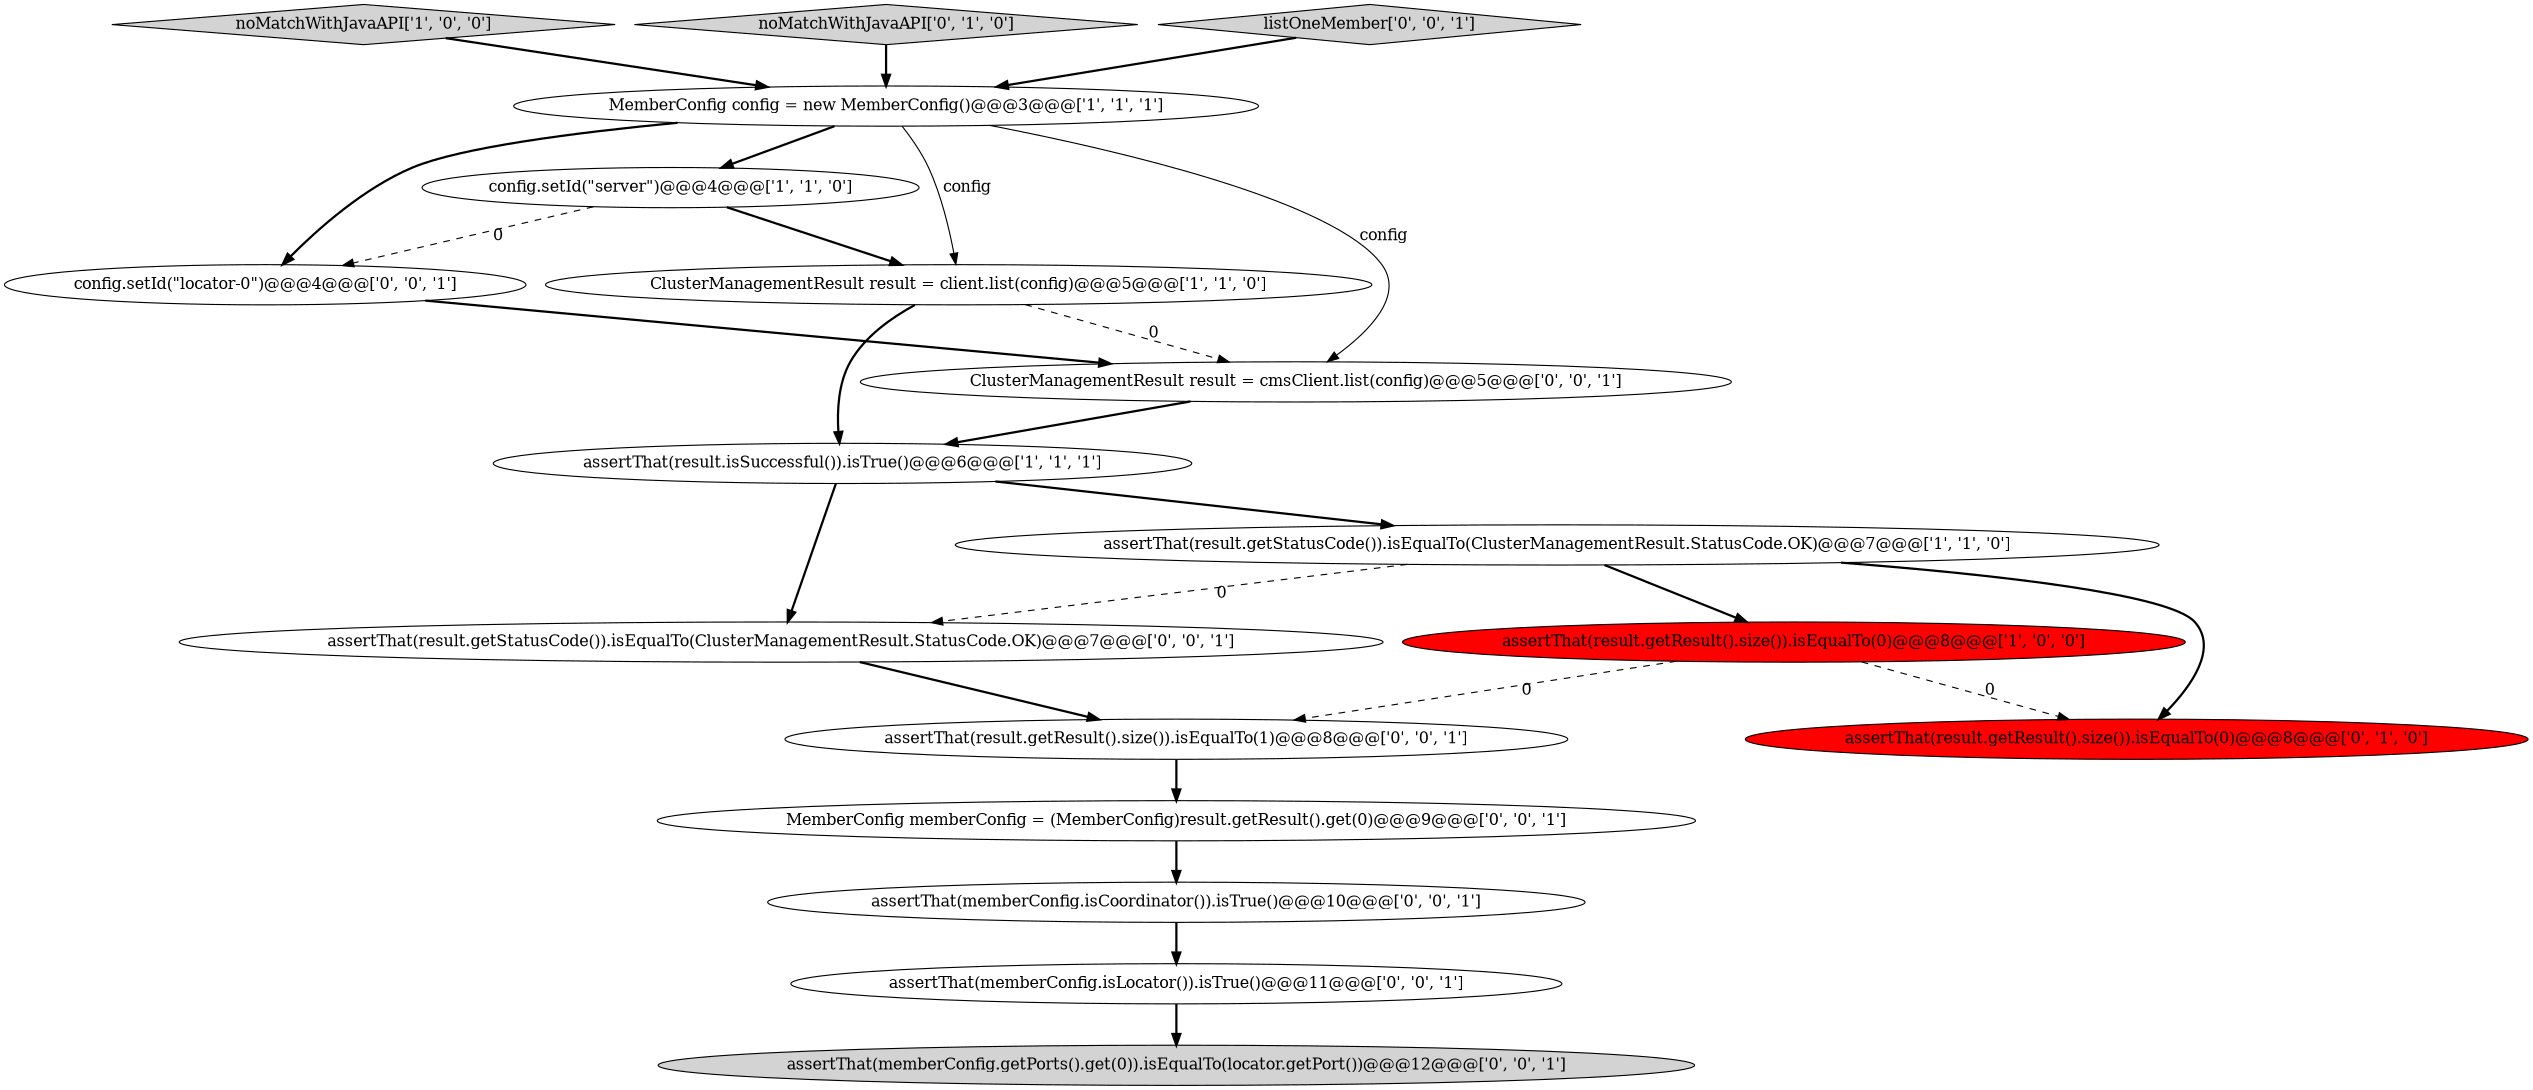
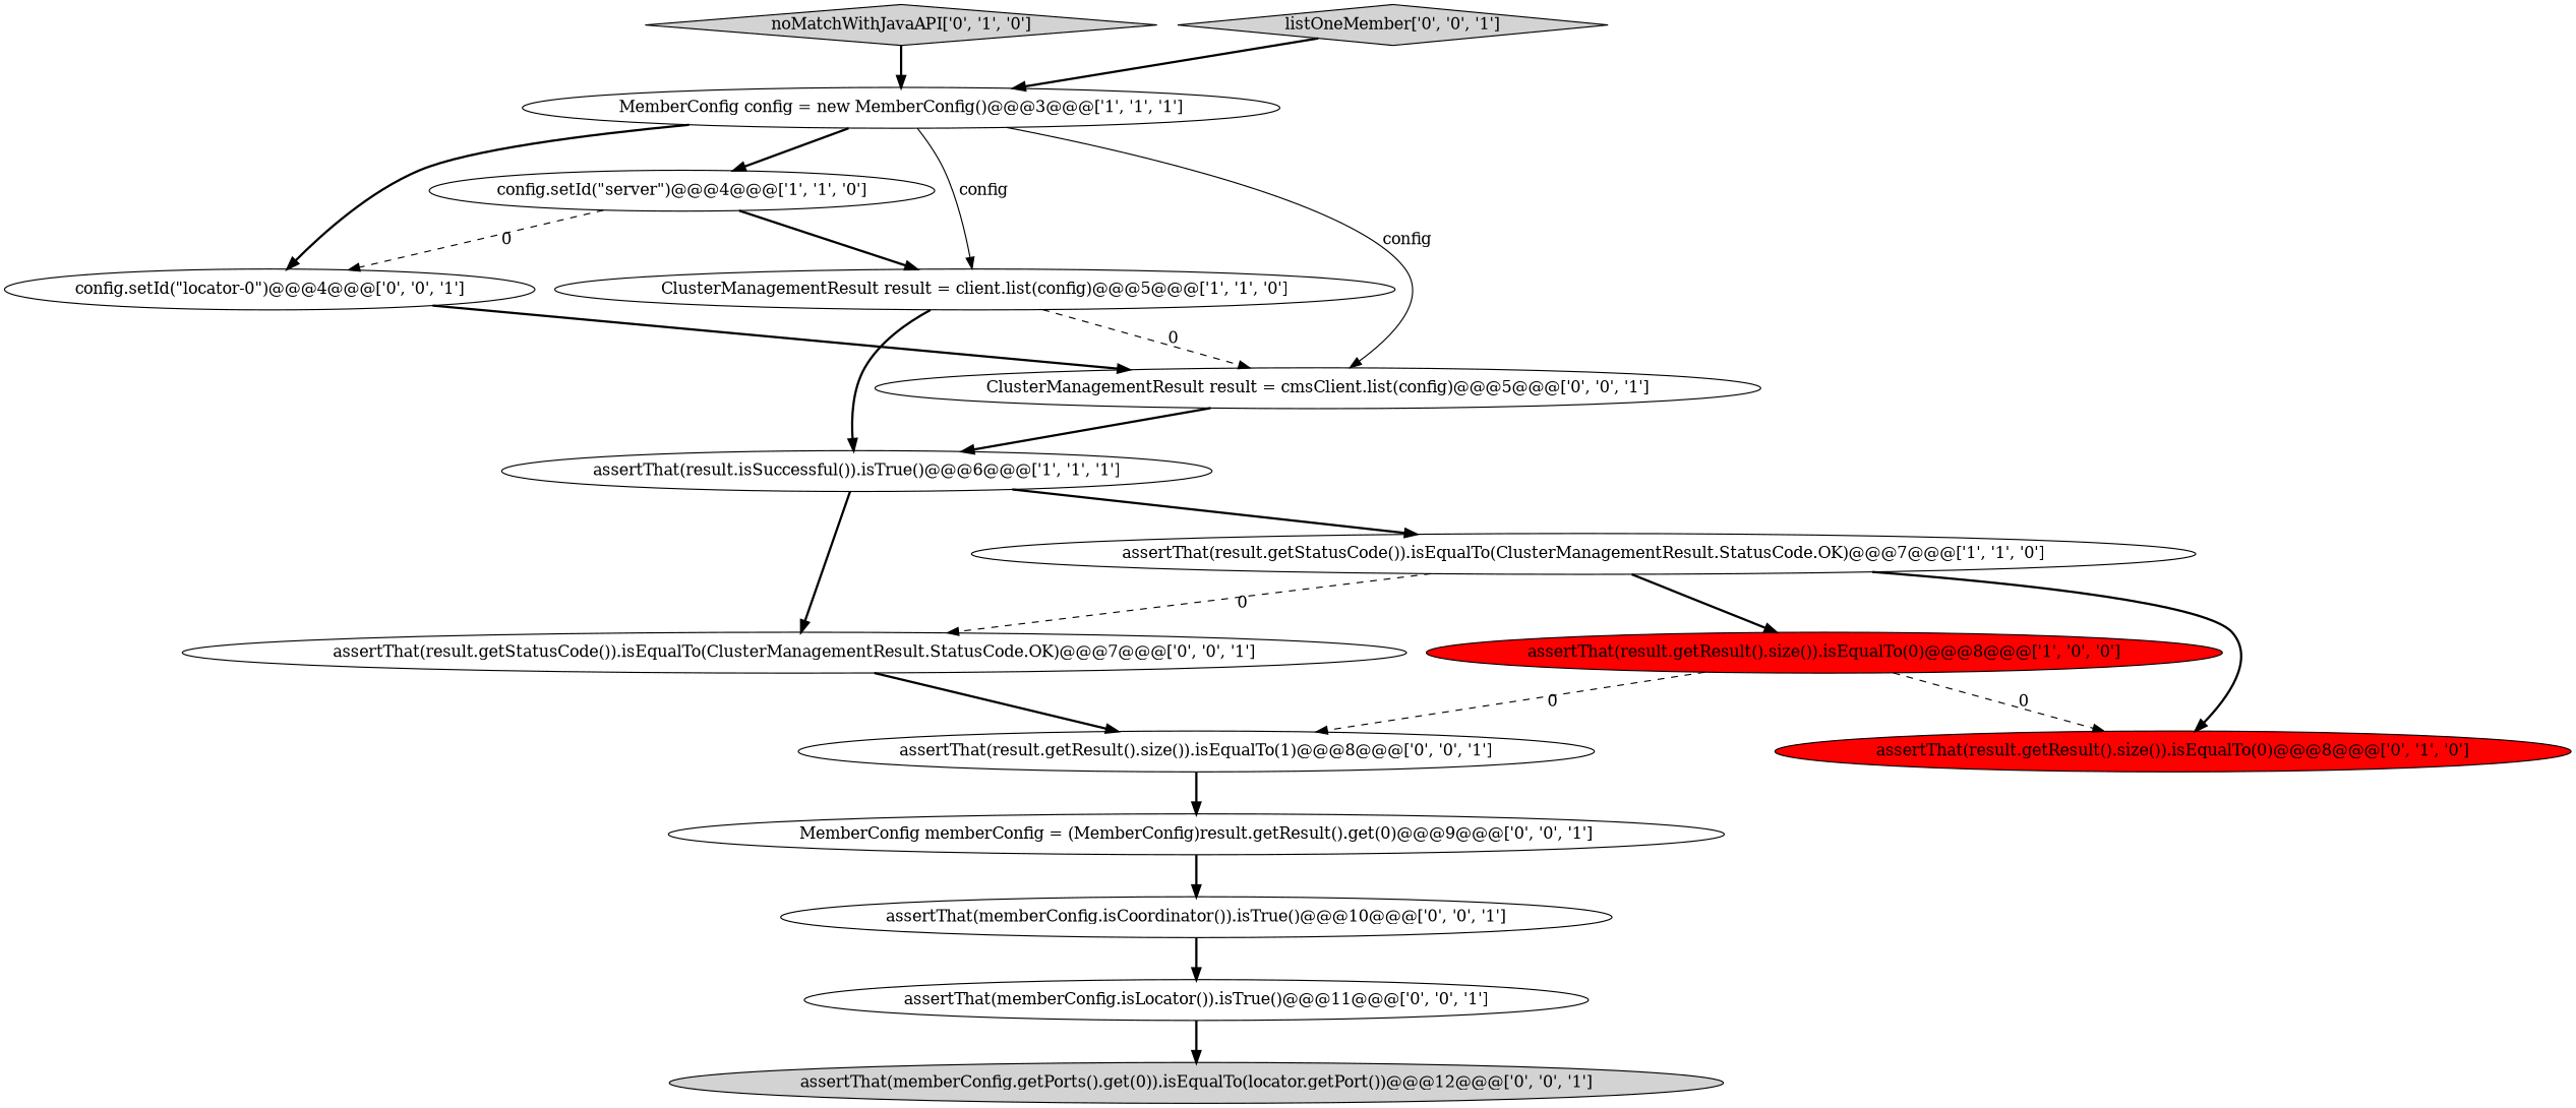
  digraph {
    node [fillcolor=white shape=ellipse style=filled]
    edge [style=bold]
-   n1 [fillcolor=lightgray label="noMatchWithJavaAPI['1', '0', '0']" shape=diamond]
    n2 [label="MemberConfig config = new MemberConfig()@@@3@@@['1', '1', '1']"]
    n3 [fillcolor=lightgray label="noMatchWithJavaAPI['0', '1', '0']" shape=diamond]
    n4 [label="ClusterManagementResult result = client.list(config)@@@5@@@['1', '1', '0']"]
    n5 [label="ClusterManagementResult result = cmsClient.list(config)@@@5@@@['0', '0', '1']"]
    n6 [label="config.setId(\"server\")@@@4@@@['1', '1', '0']"]
    n7 [label="config.setId(\"locator-0\")@@@4@@@['0', '0', '1']"]
    n8 [fillcolor=red label="assertThat(result.getResult().size()).isEqualTo(0)@@@8@@@['0', '1', '0']"]
    n9 [label="assertThat(memberConfig.isLocator()).isTrue()@@@11@@@['0', '0', '1']"]
    n10 [fillcolor=lightgray label="assertThat(memberConfig.getPorts().get(0)).isEqualTo(locator.getPort())@@@12@@@['0', '0', '1']"]
    n11 [label="assertThat(result.isSuccessful()).isTrue()@@@6@@@['1', '1', '1']"]
    n12 [label="assertThat(result.getStatusCode()).isEqualTo(ClusterManagementResult.StatusCode.OK)@@@7@@@['1', '1', '0']"]
    n13 [fillcolor=red label="assertThat(result.getResult().size()).isEqualTo(0)@@@8@@@['1', '0', '0']"]
    n14 [label="assertThat(result.getStatusCode()).isEqualTo(ClusterManagementResult.StatusCode.OK)@@@7@@@['0', '0', '1']"]
    n15 [fillcolor=lightgray label="listOneMember['0', '0', '1']" shape=diamond]
    n16 [label="assertThat(result.getResult().size()).isEqualTo(1)@@@8@@@['0', '0', '1']"]
    n17 [label="MemberConfig memberConfig = (MemberConfig)result.getResult().get(0)@@@9@@@['0', '0', '1']"]
    n18 [label="assertThat(memberConfig.isCoordinator()).isTrue()@@@10@@@['0', '0', '1']"]
-   n1 -> n2
    n2 -> n4 [label=config style=solid]
    n2 -> n5 [label=config style=solid]
    n2 -> n6
    n2 -> n7
    n3 -> n2
    n4 -> n5 [label=0 style=dashed]
    n4 -> n11
    n5 -> n11
    n6 -> n4
    n6 -> n7 [label=0 style=dashed]
    n7 -> n5
    n9 -> n10
    n11 -> n12
    n11 -> n14
    n12 -> n8
    n12 -> n13
    n12 -> n14 [label=0 style=dashed]
    n13 -> n8 [label=0 style=dashed]
    n13 -> n16 [label=0 style=dashed]
    n14 -> n16
    n15 -> n2
    n16 -> n17
    n17 -> n18
    n18 -> n9
  }
